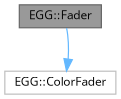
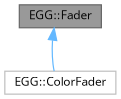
  digraph {
    fontname="Open Sans"
    node [fontname="Open Sans" fontsize=10 shape=box style=filled]
    n1 [color=gray40 fillcolor=grey60 fontcolor=black height=0.2 label="EGG::Fader" width=0.4]
    n2 [color=grey75 fillcolor=white height=0.2 label="EGG::ColorFader" width=0.4]
-   n2 -> n1 [color=steelblue1 dir=back fontname="Open Sans" fontsize=10 labelfontname=FreeMono labelfontsize=10 style=solid]
+   n1 -> n2 [color=steelblue1 dir=back fontname="Open Sans" fontsize=10 labelfontname=FreeMono labelfontsize=10 style=solid]
  }
